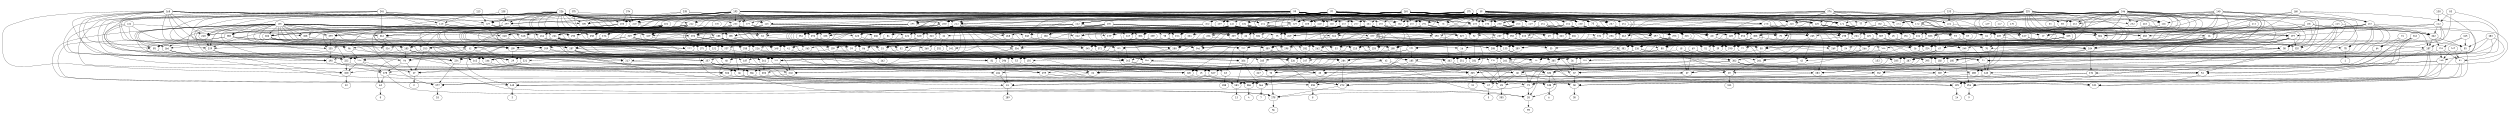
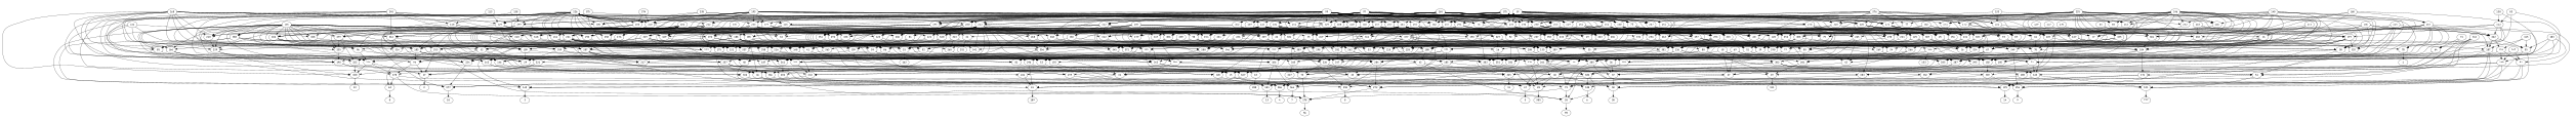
  digraph {
    fontname="JetBrains Mono"
    node [fontname="JetBrains Mono"]
    edge [fontname="JetBrains Mono"]
    95
    365
    381
    324
    228
    217
    170
    323
    364
    103
    214
    94
    321
    320
    17
    167
    249
    303
    169
    22
    78
    281
    18
    301
    80
    55
    383
    23
    1
    322
    85
    334
    212
    328
    377
    284
    148
    182
    131
    96
    82
    250
    109
    202
    253
    52
    359
    347
    146
    366
    81
    187
    29
    317
    10
    358
    278
    63
    351
    46
    164
    121
    198
    166
    186
    235
    239
    248
    279
    129
    106
    92
    285
    286
    314
    316
    343
    345
    15
    259
    336
    143
    367
    101
    26
    162
    192
    346
    199
    53
    226
    224
    229
    232
    136
    190
    188
    132
    151
    255
    220
    360
    379
    262
    299
    300
    306
    312
    243
    175
    350
    368
    310
    386
    61
    205
    216
    326
    356
    294
    257
    372
    51
    288
    292
    293
    337
    211
    32
    244
    348
    154
    352
    21
    41
    135
    180
    341
    39
    104
    363
    62
    354
    203
    215
    197
    79
    283
    127
    384
    84
    308
    87
    270
    134
    273
    221
    251
    315
    338
    339
    227
    123
    176
    309
    222
    230
    297
    125
    319
    313
    40
    261
    274
    361
    126
    35
    290
    258
    380
    179
    45
    296
    71
    70
    42
    357
    177
    304
    233
    50
    200
    191
    144
    209
    58
    97
    247
    355
    213
    181
    194
    240
    108
    178
    122
    119
    173
    110
    172
    196
    267
    152
    291
    280
    210
    159
    329
    76
    150
    75
    362
    271
    311
    128
    327
    33
    57
    268
    371
    223
    263
    265
    120
    25
    298
    204
    236
    256
    67
    307
    234
    49
    207
    340
    98
    60
    117
    93
    34
    99
    16
    269
    201
    330
    145
    193
    157
    161
    344
    353
    185
    382
    24
    89
    142
    231
    276
    318
    241
    165
    54
    275
    86
    59
    31
    36
    302
    295
    44
    27
    105
    140
    116
    242
    237
    171
    19
    163
    160
    149
    195
    325
    72
    48
    14
    11
    20
    38
    28
    47
    91
    254
    9
    174
    272
    385
    206
    4
    37
    43
    73
    264
    260
    155
    100
    153
    113
    118
    245
    238
    12
    168
    88
    252
    287
    246
    225
    77
    102
    138
    219
    369
    208
    184
    107
    333
    349
    266
    141
    183
    331
    147
    124
    115
    114
    218
    112
    83
    130
    133
    7
    30
    156
    373
    66
    13
    56
    0
    305
    2
    376
    282
    289
    189
    8
    6
    3
    5
    335
    370
    139
    137
    374
    375
    378
    90
    111
+   277
    342
    64
    332
    69
    68
    65
    74
    95 -> 365
    95 -> 381
    95 -> 324
    95 -> 228
    365 -> 217
    381 -> 170
    324 -> 323
    228 -> 364
    170 -> 278
    170 -> 63
    170 -> 101
    323 -> 228
    323 -> 320
    364 -> 7
    103 -> 365
    103 -> 381
    103 -> 214
    103 -> 94
    103 -> 321
    214 -> 170
    214 -> 320
    214 -> 17
    94 -> 170
    94 -> 17
    321 -> 320
    321 -> 17
    320 -> 12
    17 -> 2
    167 -> 365
    167 -> 381
    167 -> 228
    167 -> 321
    167 -> 249
    167 -> 303
    167 -> 169
    167 -> 22
    167 -> 78
    249 -> 281
    249 -> 18
    303 -> 301
    303 -> 80
    169 -> 55
    169 -> 383
    22 -> 23
    78 -> 1
    281 -> 284
    281 -> 347
    18 -> 208
    301 -> 261
    301 -> 185
    80 -> 53
    80 -> 296
    80 -> 19
    55 -> 38
    55 -> 219
    55 -> 331
    383 -> 330
    23 -> 24
    322 -> 103
    322 -> 85
    322 -> 334
    322 -> 212
    322 -> 328
    85 -> 214
    334 -> 377
    212 -> 284
    328 -> 148
    377 -> 10
    284 -> 364
    284 -> 272
    148 -> 71
    182 -> 103
    182 -> 85
    182 -> 212
    182 -> 328
    182 -> 377
    182 -> 131
    182 -> 96
    182 -> 82
    182 -> 250
    182 -> 109
    182 -> 202
    182 -> 253
    182 -> 52
    182 -> 359
    131 -> 347
    96 -> 214
    96 -> 146
    82 -> 94
    82 -> 366
    250 -> 81
    250 -> 187
    109 -> 29
    109 -> 317
    202 -> 358
    253 -> 17
    253 -> 278
    253 -> 63
    52 -> 187
    52 -> 351
    359 -> 187
    359 -> 29
    359 -> 46
    347 -> 336
    146 -> 366
    366 -> 364
    81 -> 100
    187 -> 272
    29 -> 31
    317 -> 46
    358 -> 8
    278 -> 56
    63 -> 0
    351 -> 331
    46 -> 20
    46 -> 47
    164 -> 95
    164 -> 323
    164 -> 103
    164 -> 85
    164 -> 328
    164 -> 377
    164 -> 131
    164 -> 96
    164 -> 82
    164 -> 253
    164 -> 121
    164 -> 198
    164 -> 166
    164 -> 186
    164 -> 235
    164 -> 239
    164 -> 248
    164 -> 279
    164 -> 129
    164 -> 106
    164 -> 92
    164 -> 285
    164 -> 286
    164 -> 314
    164 -> 316
    164 -> 343
    164 -> 345
    164 -> 15
    121 -> 103
    121 -> 259
    198 -> 170
    198 -> 336
    166 -> 214
    166 -> 29
    166 -> 143
    186 -> 81
    186 -> 29
    186 -> 314
    186 -> 143
    235 -> 198
    239 -> 320
    239 -> 198
    248 -> 239
    279 -> 323
    279 -> 235
    279 -> 367
    129 -> 131
    106 -> 364
    106 -> 101
    92 -> 381
    92 -> 228
    285 -> 23
    285 -> 46
    285 -> 259
    285 -> 26
    286 -> 259
    316 -> 109
    316 -> 146
    316 -> 314
    343 -> 18
    343 -> 367
    345 -> 343
    15 -> 162
    259 -> 17
    259 -> 199
    259 -> 53
    336 -> 195
    143 -> 46
    143 -> 336
    367 -> 377
    101 -> 13
    26 -> 105
    192 -> 103
    192 -> 212
    192 -> 52
    192 -> 346
    346 -> 334
    199 -> 101
    53 -> 272
    226 -> 323
    226 -> 148
    226 -> 198
    226 -> 248
    226 -> 285
    226 -> 286
    226 -> 343
    226 -> 192
    226 -> 224
    226 -> 229
    226 -> 232
    226 -> 136
    226 -> 190
    226 -> 188
    226 -> 132
    226 -> 151
    226 -> 255
    226 -> 220
    226 -> 360
    226 -> 379
    226 -> 262
    226 -> 299
    226 -> 300
    226 -> 306
    226 -> 312
    226 -> 243
    226 -> 175
    226 -> 350
    226 -> 368
    226 -> 310
    226 -> 386
    226 -> 61
    224 -> 281
    224 -> 143
    224 -> 205
    224 -> 216
    224 -> 326
    224 -> 356
    224 -> 294
    224 -> 257
    224 -> 372
    224 -> 51
    224 -> 288
    229 -> 166
    229 -> 292
    229 -> 293
    229 -> 337
    232 -> 186
    232 -> 235
    232 -> 239
    232 -> 129
    232 -> 293
    232 -> 211
    232 -> 32
    232 -> 244
    232 -> 348
    136 -> 279
    136 -> 129
    136 -> 154
    136 -> 352
    136 -> 21
    136 -> 41
    190 -> 347
    190 -> 135
    188 -> 131
    188 -> 250
    188 -> 109
    188 -> 253
    188 -> 180
    188 -> 341
    188 -> 39
    188 -> 104
    188 -> 363
    132 -> 249
    132 -> 301
    132 -> 80
    132 -> 62
    132 -> 354
    132 -> 203
    132 -> 215
    132 -> 197
    132 -> 79
    132 -> 283
    132 -> 127
    132 -> 384
    132 -> 84
    132 -> 308
    132 -> 87
    132 -> 270
    151 -> 92
    151 -> 134
    151 -> 273
    151 -> 221
    151 -> 251
    151 -> 315
    255 -> 82
    255 -> 211
    255 -> 32
    255 -> 41
    255 -> 180
    255 -> 338
    255 -> 339
    255 -> 227
    255 -> 123
    255 -> 176
    255 -> 309
    220 -> 222
    220 -> 230
    220 -> 297
    220 -> 125
    360 -> 82
    360 -> 202
    360 -> 359
    379 -> 339
    379 -> 319
    379 -> 313
    379 -> 40
    262 -> 261
    262 -> 274
    299 -> 109
    299 -> 293
    299 -> 361
    300 -> 292
    306 -> 106
    306 -> 314
    306 -> 337
    312 -> 309
    243 -> 377
    175 -> 211
    350 -> 126
    350 -> 35
    368 -> 351
    368 -> 356
    368 -> 290
    310 -> 258
    310 -> 380
    310 -> 179
    386 -> 53
    386 -> 45
    386 -> 296
    61 -> 70
    61 -> 42
    205 -> 195
    205 -> 72
    216 -> 203
    216 -> 385
    216 -> 206
    326 -> 325
    326 -> 254
    326 -> 73
    356 -> 366
    294 -> 31
    294 -> 27
    257 -> 366
    257 -> 325
    257 -> 73
    372 -> 284
    51 -> 54
    288 -> 44
    292 -> 86
    292 -> 59
    293 -> 86
    337 -> 243
    211 -> 243
    32 -> 34
    244 -> 216
    244 -> 86
    348 -> 361
    348 -> 59
    154 -> 128
    352 -> 126
    21 -> 252
    41 -> 48
    41 -> 264
    135 -> 325
    135 -> 37
    135 -> 219
    180 -> 336
    180 -> 326
    180 -> 43
    341 -> 334
    39 -> 40
    104 -> 174
    104 -> 385
    104 -> 369
    363 -> 361
    62 -> 71
    354 -> 367
    203 -> 28
    203 -> 37
    215 -> 31
    197 -> 42
    197 -> 201
    197 -> 86
    197 -> 385
    79 -> 80
    283 -> 78
    283 -> 15
    127 -> 107
    127 -> 333
    384 -> 104
    84 -> 85
    84 -> 212
    84 -> 52
    308 -> 81
    308 -> 215
    308 -> 219
    308 -> 349
    87 -> 349
    87 -> 266
    270 -> 260
    270 -> 266
    134 -> 347
    134 -> 135
    273 -> 227
    273 -> 126
    273 -> 35
    273 -> 271
    273 -> 128
    221 -> 309
    251 -> 135
    251 -> 16
    315 -> 146
    315 -> 269
    338 -> 175
    339 -> 135
    339 -> 16
    227 -> 106
    123 -> 31
    123 -> 155
    176 -> 334
    176 -> 96
    176 -> 359
    309 -> 358
    309 -> 106
    309 -> 326
    309 -> 43
    222 -> 55
    222 -> 107
    222 -> 124
    230 -> 104
    297 -> 284
    297 -> 254
    297 -> 385
    297 -> 100
    297 -> 333
    125 -> 205
    125 -> 215
    125 -> 102
    125 -> 349
    319 -> 317
    319 -> 33
    319 -> 330
    319 -> 145
    319 -> 73
    319 -> 260
    313 -> 191
    313 -> 260
    313 -> 287
    40 -> 206
    261 -> 383
    261 -> 23
    261 -> 199
    261 -> 72
    274 -> 19
    274 -> 28
    361 -> 202
    126 -> 358
    126 -> 47
    126 -> 287
    126 -> 369
    35 -> 36
    290 -> 53
    258 -> 372
    380 -> 22
    380 -> 45
    380 -> 201
    380 -> 330
    380 -> 145
    179 -> 372
    45 -> 38
    45 -> 47
    296 -> 382
    296 -> 24
    71 -> 19
    71 -> 163
    70 -> 163
    42 -> 48
    357 -> 148
    357 -> 192
    357 -> 175
    357 -> 177
    357 -> 304
    357 -> 233
    177 -> 23
    177 -> 166
    177 -> 262
    177 -> 50
    177 -> 200
    177 -> 191
    177 -> 144
    304 -> 345
    304 -> 209
    233 -> 58
    50 -> 201
    50 -> 54
    200 -> 243
    191 -> 81
    191 -> 45
    144 -> 351
    144 -> 294
    144 -> 153
    209 -> 243
    58 -> 201
    58 -> 155
    97 -> 148
    97 -> 192
    97 -> 151
    97 -> 350
    97 -> 368
    97 -> 338
    97 -> 247
    97 -> 355
    97 -> 213
    97 -> 181
    97 -> 194
    97 -> 240
    97 -> 108
    97 -> 178
    97 -> 122
    97 -> 119
    97 -> 173
    97 -> 110
    97 -> 172
    97 -> 196
    97 -> 267
    97 -> 152
    97 -> 291
    97 -> 280
    97 -> 210
    97 -> 159
    97 -> 329
    97 -> 76
    97 -> 150
    97 -> 75
    97 -> 362
    247 -> 121
    247 -> 62
    247 -> 271
    247 -> 311
    247 -> 128
    247 -> 327
    247 -> 33
    355 -> 95
    355 -> 303
    355 -> 211
    355 -> 352
    355 -> 209
    355 -> 57
    213 -> 131
    213 -> 250
    213 -> 109
    213 -> 253
    213 -> 279
    213 -> 129
    213 -> 143
    213 -> 326
    213 -> 356
    213 -> 294
    213 -> 293
    213 -> 32
    213 -> 341
    213 -> 215
    213 -> 227
    213 -> 123
    213 -> 319
    213 -> 361
    213 -> 268
    181 -> 292
    181 -> 154
    181 -> 354
    181 -> 177
    181 -> 233
    181 -> 371
    181 -> 223
    181 -> 263
    181 -> 265
    181 -> 120
    181 -> 25
    194 -> 186
    194 -> 293
    194 -> 337
    194 -> 176
    194 -> 268
    240 -> 301
    240 -> 80
    240 -> 239
    240 -> 92
    240 -> 350
    240 -> 352
    240 -> 21
    240 -> 180
    240 -> 197
    240 -> 298
    240 -> 204
    108 -> 281
    108 -> 360
    108 -> 244
    108 -> 348
    108 -> 313
    108 -> 268
    108 -> 223
    108 -> 236
    178 -> 235
    178 -> 248
    178 -> 197
    178 -> 223
    178 -> 204
    122 -> 249
    122 -> 129
    122 -> 286
    122 -> 312
    122 -> 62
    122 -> 283
    122 -> 40
    122 -> 200
    119 -> 190
    119 -> 309
    173 -> 104
    173 -> 308
    173 -> 222
    173 -> 230
    173 -> 297
    173 -> 125
    110 -> 285
    110 -> 343
    110 -> 205
    110 -> 356
    110 -> 288
    110 -> 32
    172 -> 127
    172 -> 384
    172 -> 87
    196 -> 372
    196 -> 51
    196 -> 39
    196 -> 84
    267 -> 61
    267 -> 256
    267 -> 67
    267 -> 307
    152 -> 346
    152 -> 354
    152 -> 270
    152 -> 339
    152 -> 304
    291 -> 169
    291 -> 286
    291 -> 312
    291 -> 290
    291 -> 234
    291 -> 49
    280 -> 316
    280 -> 154
    280 -> 41
    280 -> 123
    280 -> 207
    280 -> 340
    280 -> 98
    210 -> 306
    210 -> 363
    210 -> 179
    210 -> 60
    210 -> 117
    159 -> 175
    159 -> 49
    159 -> 93
    329 -> 179
    76 -> 203
    76 -> 79
    150 -> 383
    150 -> 203
    150 -> 79
    150 -> 58
    150 -> 34
    75 -> 169
    75 -> 39
    75 -> 60
    75 -> 34
    362 -> 62
    271 -> 366
    271 -> 46
    271 -> 185
    271 -> 31
    311 -> 309
    128 -> 358
    128 -> 326
    327 -> 135
    327 -> 16
    327 -> 269
    33 -> 36
    57 -> 58
    268 -> 262
    371 -> 281
    371 -> 41
    223 -> 180
    263 -> 261
    263 -> 274
    265 -> 261
    265 -> 42
    265 -> 201
    120 -> 22
    120 -> 126
    25 -> 26
    298 -> 198
    204 -> 82
    204 -> 216
    204 -> 257
    236 -> 323
    236 -> 341
    236 -> 200
    236 -> 298
    256 -> 191
    256 -> 58
    67 -> 302
    67 -> 295
    67 -> 44
    67 -> 27
    307 -> 26
    307 -> 288
    307 -> 70
    307 -> 105
    234 -> 345
    234 -> 15
    49 -> 50
    207 -> 257
    207 -> 40
    207 -> 185
    207 -> 382
    207 -> 24
    340 -> 337
    98 -> 22
    98 -> 317
    98 -> 33
    98 -> 185
    60 -> 70
    117 -> 294
    93 -> 22
    93 -> 71
    34 -> 36
    99 -> 148
    99 -> 192
    99 -> 368
    99 -> 134
    99 -> 273
    99 -> 221
    99 -> 315
    99 -> 338
    99 -> 258
    99 -> 380
    99 -> 247
    99 -> 355
    99 -> 213
    99 -> 181
    99 -> 194
    99 -> 240
    99 -> 108
    99 -> 178
    99 -> 122
    99 -> 119
    99 -> 173
    99 -> 110
    99 -> 172
    99 -> 196
    99 -> 267
    99 -> 152
    99 -> 291
    99 -> 280
    99 -> 210
    99 -> 159
    99 -> 329
    99 -> 76
    99 -> 150
    99 -> 75
    99 -> 362
    16 -> 351
    269 -> 102
    201 -> 19
    330 -> 6
    145 -> 3
    193 -> 316
    193 -> 224
    193 -> 229
    193 -> 232
    193 -> 136
    193 -> 132
    193 -> 151
    193 -> 255
    193 -> 220
    193 -> 379
    193 -> 299
    193 -> 300
    193 -> 310
    193 -> 386
    193 -> 357
    193 -> 207
    193 -> 340
    193 -> 157
    193 -> 161
    193 -> 344
    193 -> 353
    157 -> 303
    157 -> 121
    157 -> 248
    157 -> 285
    157 -> 286
    157 -> 343
    157 -> 346
    157 -> 262
    157 -> 292
    157 -> 154
    157 -> 338
    157 -> 200
    157 -> 57
    157 -> 263
    157 -> 265
    157 -> 298
    157 -> 256
    157 -> 234
    157 -> 98
    161 -> 95
    161 -> 360
    161 -> 306
    161 -> 312
    161 -> 354
    161 -> 209
    161 -> 271
    161 -> 311
    161 -> 128
    161 -> 33
    161 -> 120
    161 -> 25
    161 -> 236
    161 -> 67
    161 -> 307
    161 -> 60
    161 -> 117
    344 -> 169
    344 -> 190
    344 -> 188
    344 -> 350
    344 -> 327
    353 -> 352
    185 -> 101
    185 -> 28
    382 -> 330
    382 -> 145
    382 -> 20
    24 -> 189
    89 -> 154
    89 -> 339
    89 -> 357
    89 -> 247
    89 -> 355
    89 -> 213
    89 -> 194
    89 -> 240
    89 -> 108
    89 -> 178
    89 -> 122
    89 -> 119
    89 -> 173
    89 -> 110
    89 -> 196
    89 -> 267
    89 -> 291
    89 -> 280
    89 -> 210
    89 -> 329
    89 -> 76
    89 -> 150
    89 -> 75
    89 -> 362
    89 -> 371
    89 -> 223
    89 -> 142
    89 -> 231
    89 -> 276
    89 -> 318
    89 -> 241
    142 -> 368
    142 -> 292
    142 -> 134
    142 -> 273
    142 -> 221
    142 -> 251
    142 -> 315
    142 -> 338
    231 -> 127
    231 -> 384
    276 -> 87
    276 -> 270
    276 -> 263
    276 -> 265
    276 -> 25
    318 -> 367
    318 -> 339
    318 -> 120
    241 -> 49
    241 -> 93
    165 -> 92
    165 -> 316
    165 -> 224
    165 -> 229
    165 -> 232
    165 -> 136
    165 -> 132
    165 -> 255
    165 -> 220
    165 -> 379
    165 -> 299
    165 -> 300
    165 -> 310
    165 -> 386
    165 -> 61
    165 -> 134
    165 -> 273
    165 -> 221
    165 -> 251
    165 -> 315
    165 -> 290
    165 -> 357
    165 -> 50
    165 -> 150
    165 -> 75
    165 -> 362
    165 -> 207
    165 -> 93
    165 -> 157
    165 -> 161
    165 -> 344
    165 -> 353
    54 -> 272
    54 -> 331
    275 -> 346
    275 -> 357
    275 -> 247
    275 -> 355
    275 -> 213
    275 -> 194
    275 -> 240
    275 -> 108
    275 -> 178
    275 -> 119
    275 -> 173
    275 -> 110
    275 -> 196
    275 -> 267
    275 -> 291
    275 -> 280
    275 -> 210
    275 -> 329
    275 -> 76
    275 -> 150
    275 -> 75
    275 -> 362
    275 -> 142
    275 -> 231
    275 -> 276
    275 -> 318
    275 -> 241
    86 -> 199
    86 -> 53
    59 -> 29
    59 -> 44
    59 -> 155
    31 -> 145
    36 -> 37
    302 -> 45
    302 -> 54
    302 -> 163
    302 -> 37
    302 -> 332
    295 -> 163
    295 -> 332
    44 -> 47
    27 -> 28
    105 -> 27
    140 -> 324
    140 -> 167
    140 -> 52
    140 -> 146
    140 -> 71
    140 -> 209
    140 -> 57
    140 -> 353
    140 -> 116
    140 -> 242
    140 -> 237
    140 -> 171
    116 -> 134
    242 -> 221
    237 -> 227
    237 -> 126
    237 -> 35
    171 -> 251
    19 -> 111
    163 -> 72
    163 -> 331
    160 -> 324
    160 -> 167
    160 -> 52
    160 -> 71
    160 -> 57
    149 -> 195
    149 -> 325
    149 -> 72
    149 -> 48
    195 -> 14
    325 -> 11
    72 -> 278
    72 -> 20
    48 -> 38
    48 -> 28
    48 -> 47
    20 -> 90
    38 -> 30
    28 -> 305
    47 -> 5
    91 -> 195
    91 -> 254
    254 -> 9
    174 -> 195
    174 -> 272
    272 -> 278
    385 -> 382
    206 -> 4
    37 -> 38
    43 -> 48
    43 -> 20
    43 -> 264
    73 -> 278
    264 -> 24
    260 -> 102
    155 -> 72
    100 -> 101
    113 -> 229
    113 -> 118
    118 -> 186
    118 -> 244
    118 -> 348
    118 -> 200
    245 -> 334
    245 -> 96
    245 -> 359
    245 -> 316
    245 -> 229
    245 -> 300
    245 -> 207
    245 -> 340
    245 -> 118
    238 -> 310
    238 -> 386
    238 -> 213
    238 -> 280
    168 -> 324
    168 -> 228
    168 -> 94
    168 -> 320
    168 -> 146
    168 -> 235
    168 -> 239
    168 -> 248
    168 -> 175
    168 -> 298
    168 -> 116
    168 -> 242
    168 -> 237
    168 -> 171
    168 -> 88
    88 -> 214
    287 -> 382
    287 -> 73
    246 -> 381
    246 -> 324
    246 -> 303
    246 -> 346
    246 -> 61
    246 -> 79
    246 -> 233
    246 -> 50
    246 -> 144
    246 -> 209
    246 -> 108
    246 -> 119
    246 -> 173
    246 -> 172
    246 -> 196
    246 -> 265
    246 -> 60
    246 -> 34
    246 -> 353
    246 -> 318
    246 -> 116
    246 -> 242
    246 -> 88
    225 -> 94
    225 -> 249
    225 -> 169
    225 -> 78
    225 -> 15
    225 -> 211
    225 -> 352
    225 -> 39
    225 -> 290
    225 -> 50
    225 -> 240
    225 -> 178
    225 -> 271
    225 -> 311
    225 -> 128
    225 -> 33
    225 -> 269
    225 -> 116
    225 -> 171
    225 -> 88
    225 -> 77
    77 -> 79
    102 -> 369
    138 -> 279
    138 -> 299
    219 -> 20
    219 -> 73
    369 -> 254
    369 -> 206
    184 -> 249
    184 -> 23
    184 -> 345
    184 -> 15
    184 -> 259
    184 -> 233
    184 -> 191
    184 -> 311
    184 -> 60
    184 -> 117
    107 -> 364
    107 -> 205
    107 -> 38
    107 -> 206
    333 -> 174
    349 -> 254
    266 -> 361
    266 -> 42
    266 -> 325
    141 -> 301
    141 -> 80
    141 -> 92
    141 -> 350
    141 -> 180
    141 -> 197
    141 -> 204
    183 -> 55
    183 -> 149
    183 -> 91
    183 -> 287
+   331 -> 277
    147 -> 149
    147 -> 91
    147 -> 287
    124 -> 149
    124 -> 91
    124 -> 287
    115 -> 55
    115 -> 107
    115 -> 124
    114 -> 284
    114 -> 104
    114 -> 222
    114 -> 100
    114 -> 333
    218 -> 222
    218 -> 230
    218 -> 297
    112 -> 205
    112 -> 215
    112 -> 222
    112 -> 230
    112 -> 297
    83 -> 102
    83 -> 349
    83 -> 112
    130 -> 102
    130 -> 112
    133 -> 220
    133 -> 308
    133 -> 231
    156 -> 384
    156 -> 70
    156 -> 67
    156 -> 105
    156 -> 107
    156 -> 333
    373 -> 26
    373 -> 384
    373 -> 66
    66 -> 288
    66 -> 70
    66 -> 67
    66 -> 105
    376 -> 383
    376 -> 262
    376 -> 306
    376 -> 203
    376 -> 270
    376 -> 179
    376 -> 58
    376 -> 263
    376 -> 25
    376 -> 256
    376 -> 67
    376 -> 307
    376 -> 318
    376 -> 77
    282 -> 367
    282 -> 87
    282 -> 270
    282 -> 120
    282 -> 25
    289 -> 86
    289 -> 59
    335 -> 351
    335 -> 356
    335 -> 372
    335 -> 51
    370 -> 335
    139 -> 335
    137 -> 335
    374 -> 310
    374 -> 386
    375 -> 258
    375 -> 380
    375 -> 329
    378 -> 258
    342 -> 54
    342 -> 163
    342 -> 37
    342 -> 64
    342 -> 332
    64 -> 45
    64 -> 295
    332 -> 24
    69 -> 302
    69 -> 295
    69 -> 44
    69 -> 27
    68 -> 302
    68 -> 295
    68 -> 44
    68 -> 27
    65 -> 26
    65 -> 66
    74 -> 54
    74 -> 64
  }
